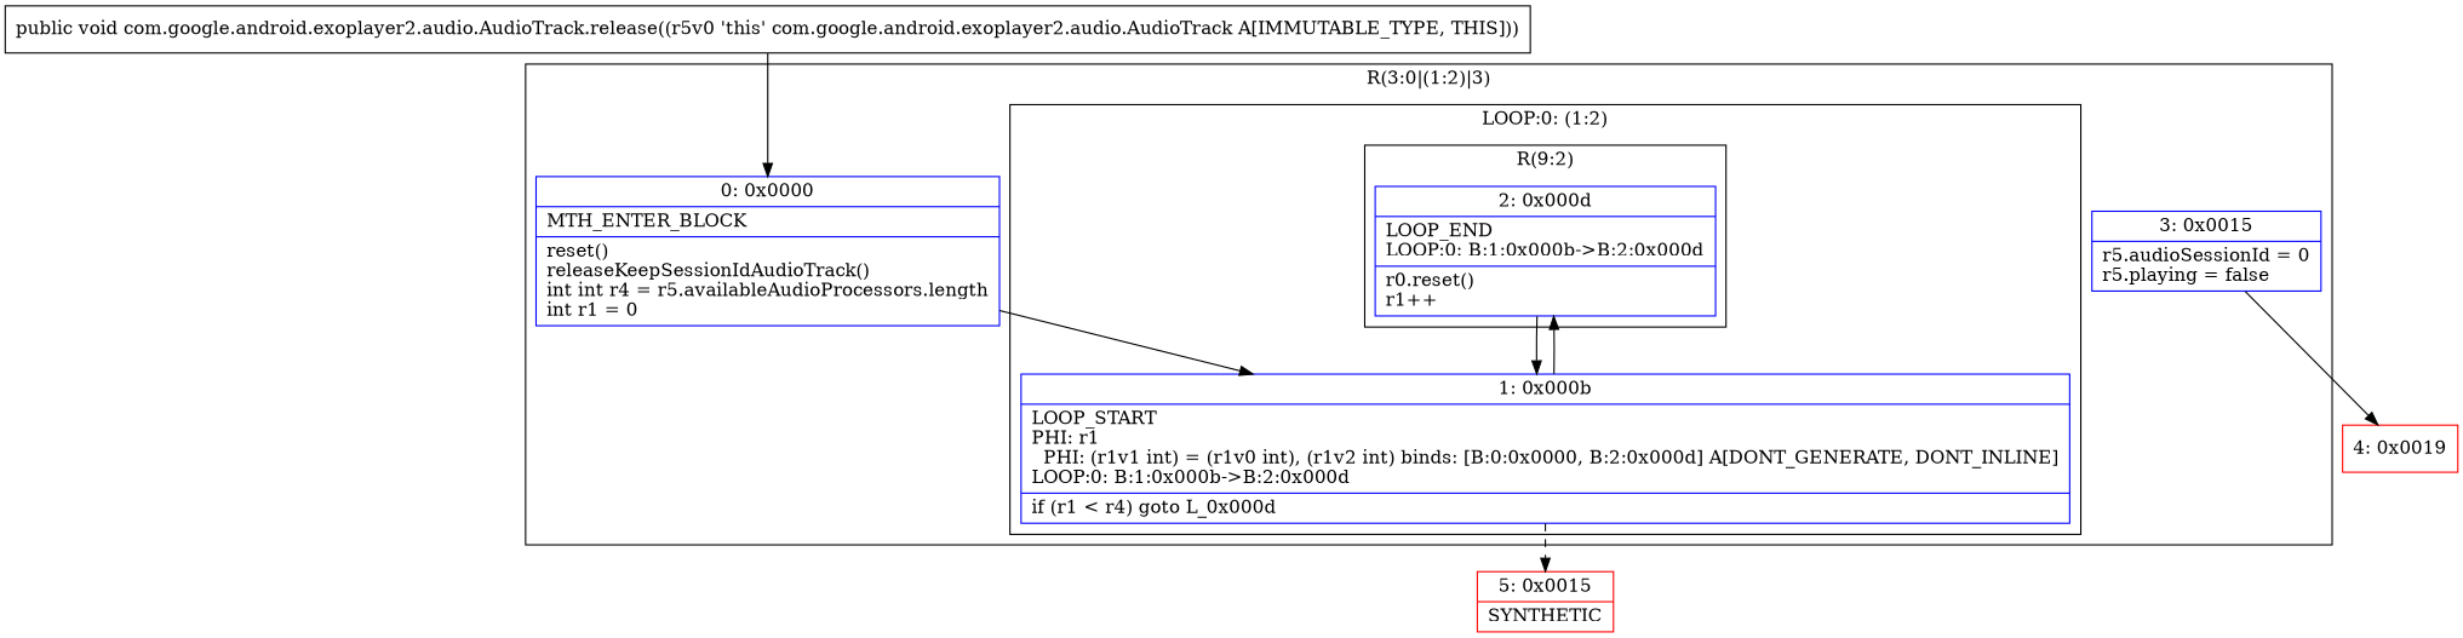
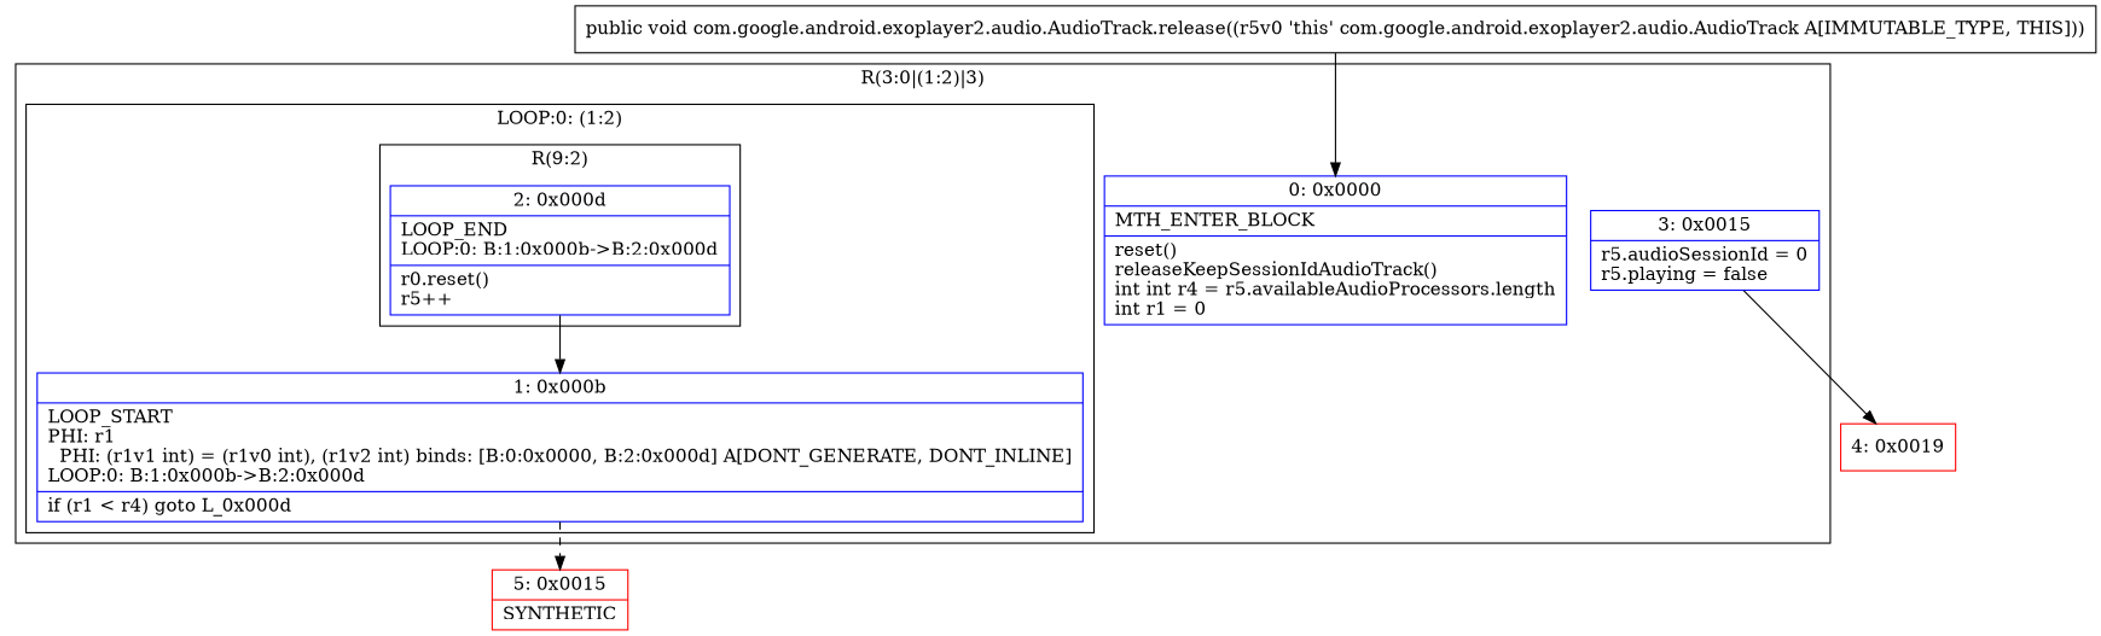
  digraph {
    node [color=blue shape=record]
-   n1 [label="{2\:\ 0x000d|LOOP_END\lLOOP:0: B:1:0x000b\-\>B:2:0x000d\l|r0.reset()\lr1++\l}"]
+   n1 [label="{2\:\ 0x000d|LOOP_END\lLOOP:0: B:1:0x000b\-\>B:2:0x000d\l|r0.reset()\lr5++\l}"]
    n2 [label="{1\:\ 0x000b|LOOP_START\lPHI: r1 \l  PHI: (r1v1 int) = (r1v0 int), (r1v2 int) binds: [B:0:0x0000, B:2:0x000d] A[DONT_GENERATE, DONT_INLINE]\lLOOP:0: B:1:0x000b\-\>B:2:0x000d\l|if (r1 \< r4) goto L_0x000d\l}"]
    n3 [label="{0\:\ 0x0000|MTH_ENTER_BLOCK\l|reset()\lreleaseKeepSessionIdAudioTrack()\lint int r4 = r5.availableAudioProcessors.length\lint r1 = 0\l}"]
    n4 [label="{3\:\ 0x0015|r5.audioSessionId = 0\lr5.playing = false\l}"]
    n5 [color=red label="{5\:\ 0x0015|SYNTHETIC\l}"]
    n6 [color=red label="{4\:\ 0x0019}"]
    n7 [label="{public void com.google.android.exoplayer2.audio.AudioTrack.release((r5v0 'this' com.google.android.exoplayer2.audio.AudioTrack A[IMMUTABLE_TYPE, THIS])) }" color=""]
    subgraph cluster_1 {
      label="R(3:0|(1:2)|3)"
      n3
      n4
      subgraph cluster_2 {
        label="LOOP:0: (1:2)"
        n2
        subgraph cluster_3 {
          label="R(9:2)"
          n1
        }
      }
    }
    n1 -> n2
-   n2 -> n1
    n2 -> n5 [style=dashed]
-   n3 -> n2
    n4 -> n6
    n7 -> n3
  }
